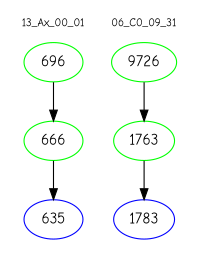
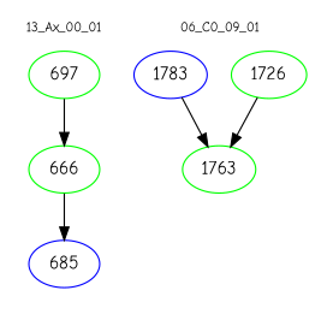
  digraph {
    fontname="Comic Neue"
    node [color=green fontname="Comic Neue"]
    edge [color=black fontname="Comic Neue"]
-   n1 [label=696]
+   n1 [label=697]
    n2 [label=666]
-   n3 [color=blue label=635]
-   n4 [label=9726]
+   n3 [color=blue label=685]
+   n4 [label=1726]
    n5 [label=1763]
    n6 [color=blue label=1783]
    subgraph cluster_1 {
      color=white
      fontsize=10
      label="13_Ax_00_01"
      n1
      n2
      n3
    }
    subgraph cluster_2 {
      color=white
      fontsize=10
-     label="06_C0_09_31"
+     label="06_C0_09_01"
      n4
      n5
      n6
    }
    n1 -> n2
    n2 -> n3
    n4 -> n5
-   n5 -> n6
+   n6 -> n5
  }
